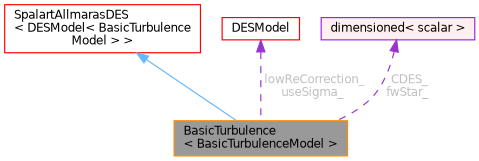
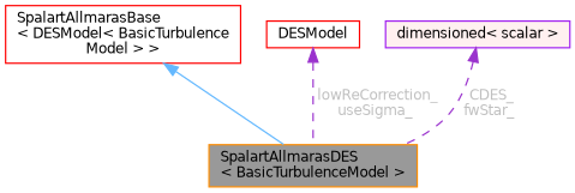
  digraph {
    rankdir=TB
    node [color=red fillcolor=white fontname=Helvetica fontsize=10 shape=box style=filled]
    edge [color=darkorchid3 dir=back fontname=Helvetica fontsize=10 labelfontname=Helvetica labelfontsize=10 style=dashed fontcolor=grey]
-   n1 [color=darkorange fillcolor=grey60 fontcolor=black height=0.2 label="BasicTurbulence\l\< BasicTurbulenceModel \>" width=0.4]
-   n2 [height=0.2 label="SpalartAllmarasDES\l\< DESModel\< BasicTurbulence\lModel \> \>" width=0.4]
+   n1 [color=darkorange fillcolor=grey60 fontcolor=black height=0.2 label="SpalartAllmarasDES\l\< BasicTurbulenceModel \>" width=0.4]
+   n2 [height=0.2 label="SpalartAllmarasBase\l\< DESModel\< BasicTurbulence\lModel \> \>" width=0.4]
    n3 [height=0.2 label=DESModel width=0.4]
    n4 [color=purple fillcolor="#FFF0F0" height=0.2 label="dimensioned\< scalar \>" width=0.4]
    n2 -> n1 [color=steelblue1 style=solid fontcolor=""]
    n3 -> n1 [label=" lowReCorrection_\nuseSigma_"]
    n4 -> n1 [label=" CDES_\nfwStar_"]
  }
